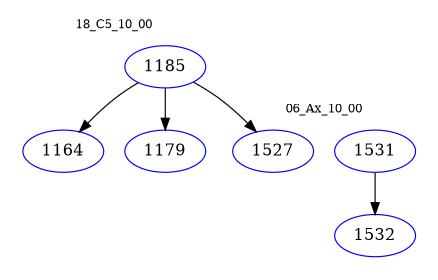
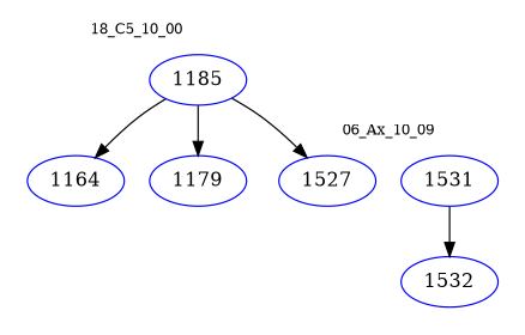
  digraph {
    node [color=blue]
    edge [color=black]
    n1 [label=1531]
    n2 [label=1527]
    n3 [label=1532]
    n4 [label=1185]
    n5 [label=1164]
    n6 [label=1179]
    subgraph cluster_1 {
      color=white
      fontsize=10
-     label="06_Ax_10_00"
+     label="06_Ax_10_09"
      n1
      n2
      n3
    }
    subgraph cluster_2 {
      color=white
      fontsize=10
      label="18_C5_10_00"
      n4
      n5
      n6
    }
    n1 -> n3
    n4 -> n2
    n4 -> n5
    n4 -> n6
  }
